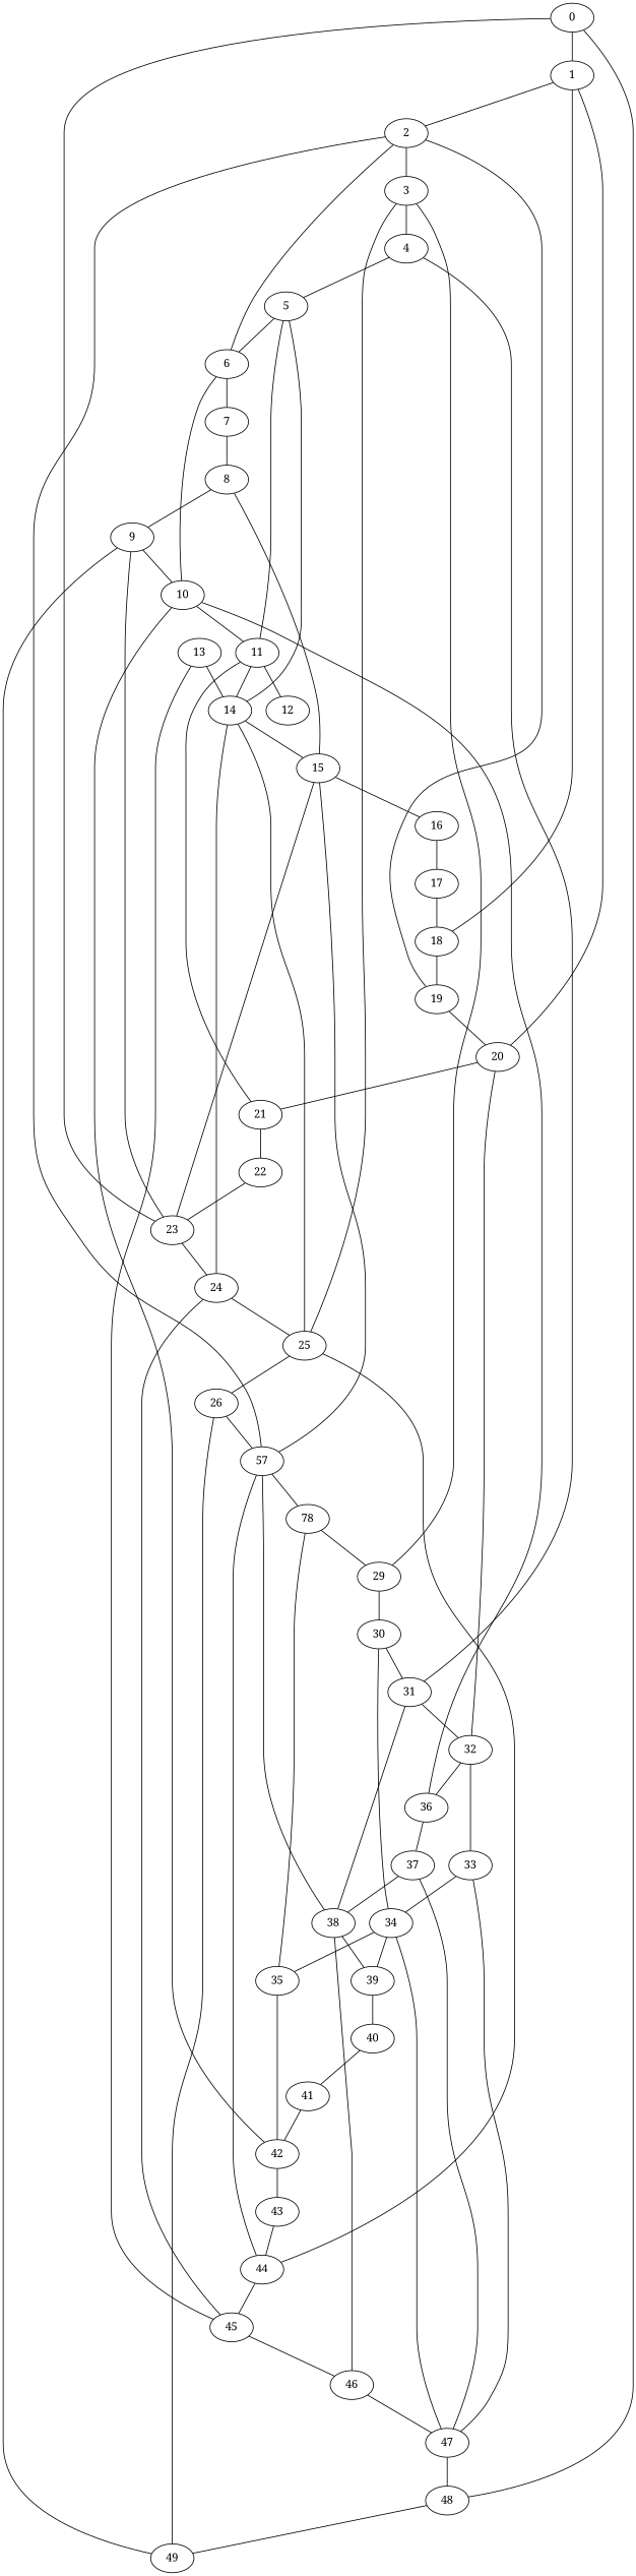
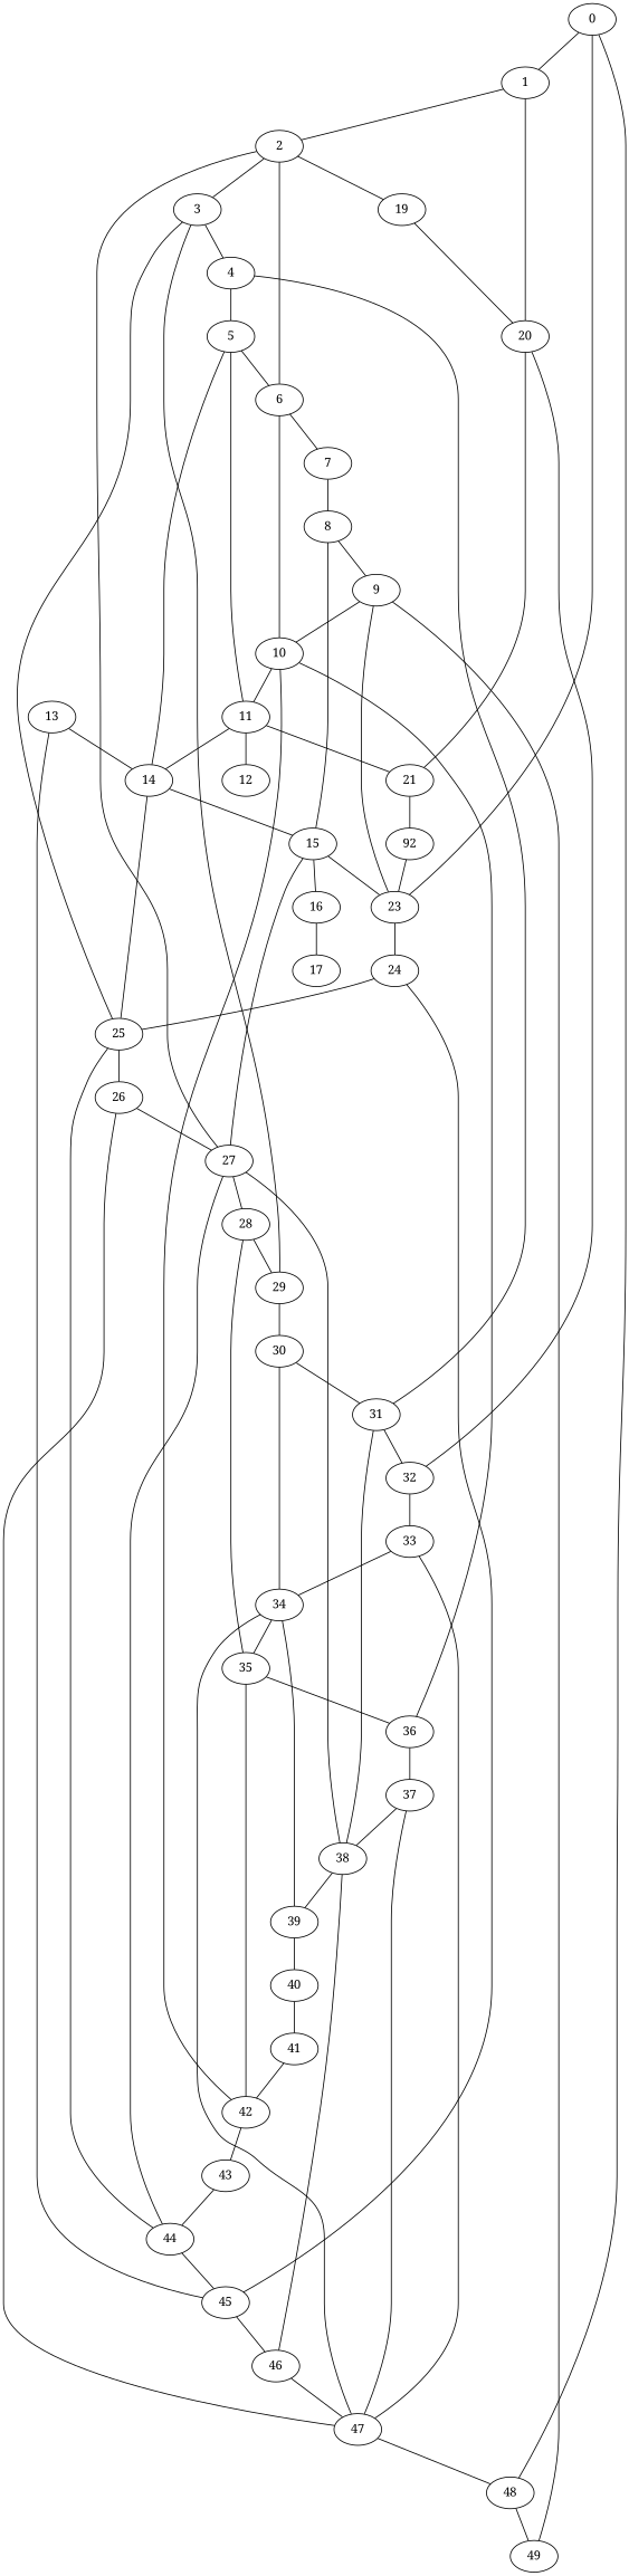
  graph {
    fontname="Noto Serif"
    node [fontname="Noto Serif"]
    edge [fontname="Noto Serif"]
    0
    1
    23
    48
    2
    20
-   18
    24
    49
    3
    19
    6
-   27 [label=57]
+   27
    21
    32
    25
    45
    4
    29
    7
    10
-   28 [label=78]
+   28
    35
-   22
+   22 [label=92]
    33
    5
    31
    26
    44
    30
    8
    11
    42
    36
    14
    38
    34
    12
    15
    16
    9
    43
    37
    17
    47
    13
    46
    39
    40
    41
    0 -- 1
    0 -- 23
    0 -- 48
    1 -- 2
    1 -- 20
-   1 -- 18
    23 -- 24
    48 -- 49
    2 -- 3
    2 -- 19
    2 -- 6
    2 -- 27
    20 -- 21
    20 -- 32
-   18 -- 19
    24 -- 25
    24 -- 45
    3 -- 25
    3 -- 4
    3 -- 29
    19 -- 20
    6 -- 7
    6 -- 10
    27 -- 28
    27 -- 44
    27 -- 38
    21 -- 22
    32 -- 33
    25 -- 26
    25 -- 44
    45 -- 46
    4 -- 5
    4 -- 31
    29 -- 30
    7 -- 8
    10 -- 11
    10 -- 42
    10 -- 36
    28 -- 29
    28 -- 35
    35 -- 42
-   32 -- 36
+   35 -- 36
    22 -- 23
    33 -- 34
    33 -- 47
    5 -- 6
    5 -- 11
    5 -- 14
    31 -- 32
    31 -- 38
-   26 -- 49
+   26 -- 47
    26 -- 27
    44 -- 45
    30 -- 31
    30 -- 34
    8 -- 15
    8 -- 9
    11 -- 21
    11 -- 14
    11 -- 12
    42 -- 43
    36 -- 37
-   14 -- 24
    14 -- 25
    14 -- 15
    38 -- 46
    38 -- 39
    34 -- 35
    34 -- 47
    34 -- 39
    15 -- 23
    15 -- 27
    15 -- 16
    16 -- 17
    9 -- 23
    9 -- 49
    9 -- 10
    43 -- 44
    37 -- 38
    37 -- 47
-   17 -- 18
    47 -- 48
    13 -- 45
    13 -- 14
    46 -- 47
    39 -- 40
    40 -- 41
    41 -- 42
  }
